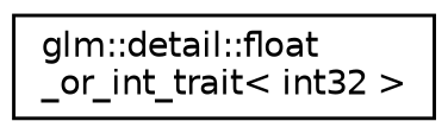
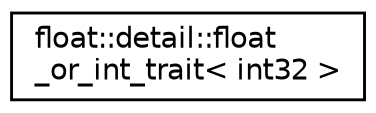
  digraph {
    rankdir=LR
-   n1 [color=black fillcolor=white fontname=Helvetica fontsize=10 height=0.2 label="glm::detail::float\l_or_int_trait\< int32 \>" shape=record style=filled width=0.4]
+   n1 [color=black fillcolor=white fontname=Helvetica fontsize=10 height=0.2 label="float::detail::float\l_or_int_trait\< int32 \>" shape=record style=filled width=0.4]
  }
